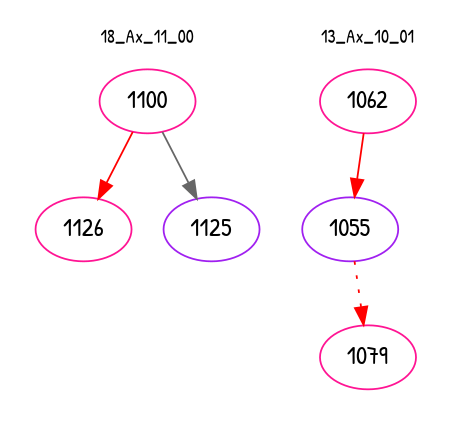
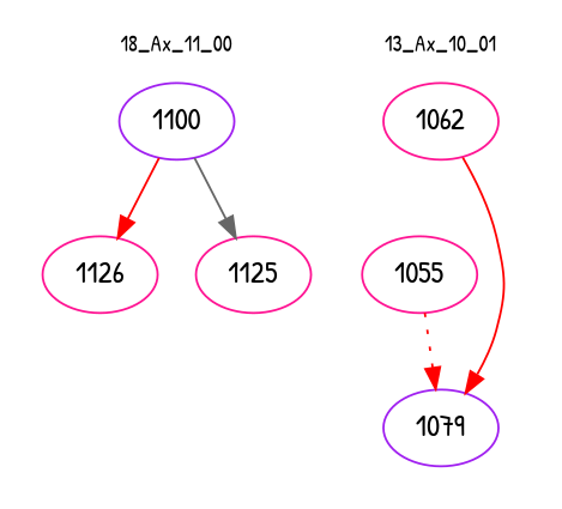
  digraph {
    fontname="Patrick Hand"
    node [color=deeppink fontname="Patrick Hand"]
    edge [color=red fontname="Patrick Hand" style=solid]
    n1 [label=1126]
-   n2 [label=1100]
-   n3 [color=purple label=1125]
+   n2 [color=purple label=1100]
+   n3 [label=1125]
    n4 [label=1062]
-   n5 [color=purple label=1055]
-   n6 [label=1079]
+   n5 [label=1055]
+   n6 [color=purple label=1079]
    subgraph cluster_1 {
      color=white
      fontsize=10
      label="18_Ax_11_00"
      n1
      n2
      n3
    }
    subgraph cluster_2 {
      color=white
      fontsize=10
      label="13_Ax_10_01"
      n4
      n5
      n6
    }
    n2 -> n1
    n2 -> n3 [color=gray40]
-   n4 -> n5
+   n4 -> n6
    n5 -> n6 [style=dotted]
  }
